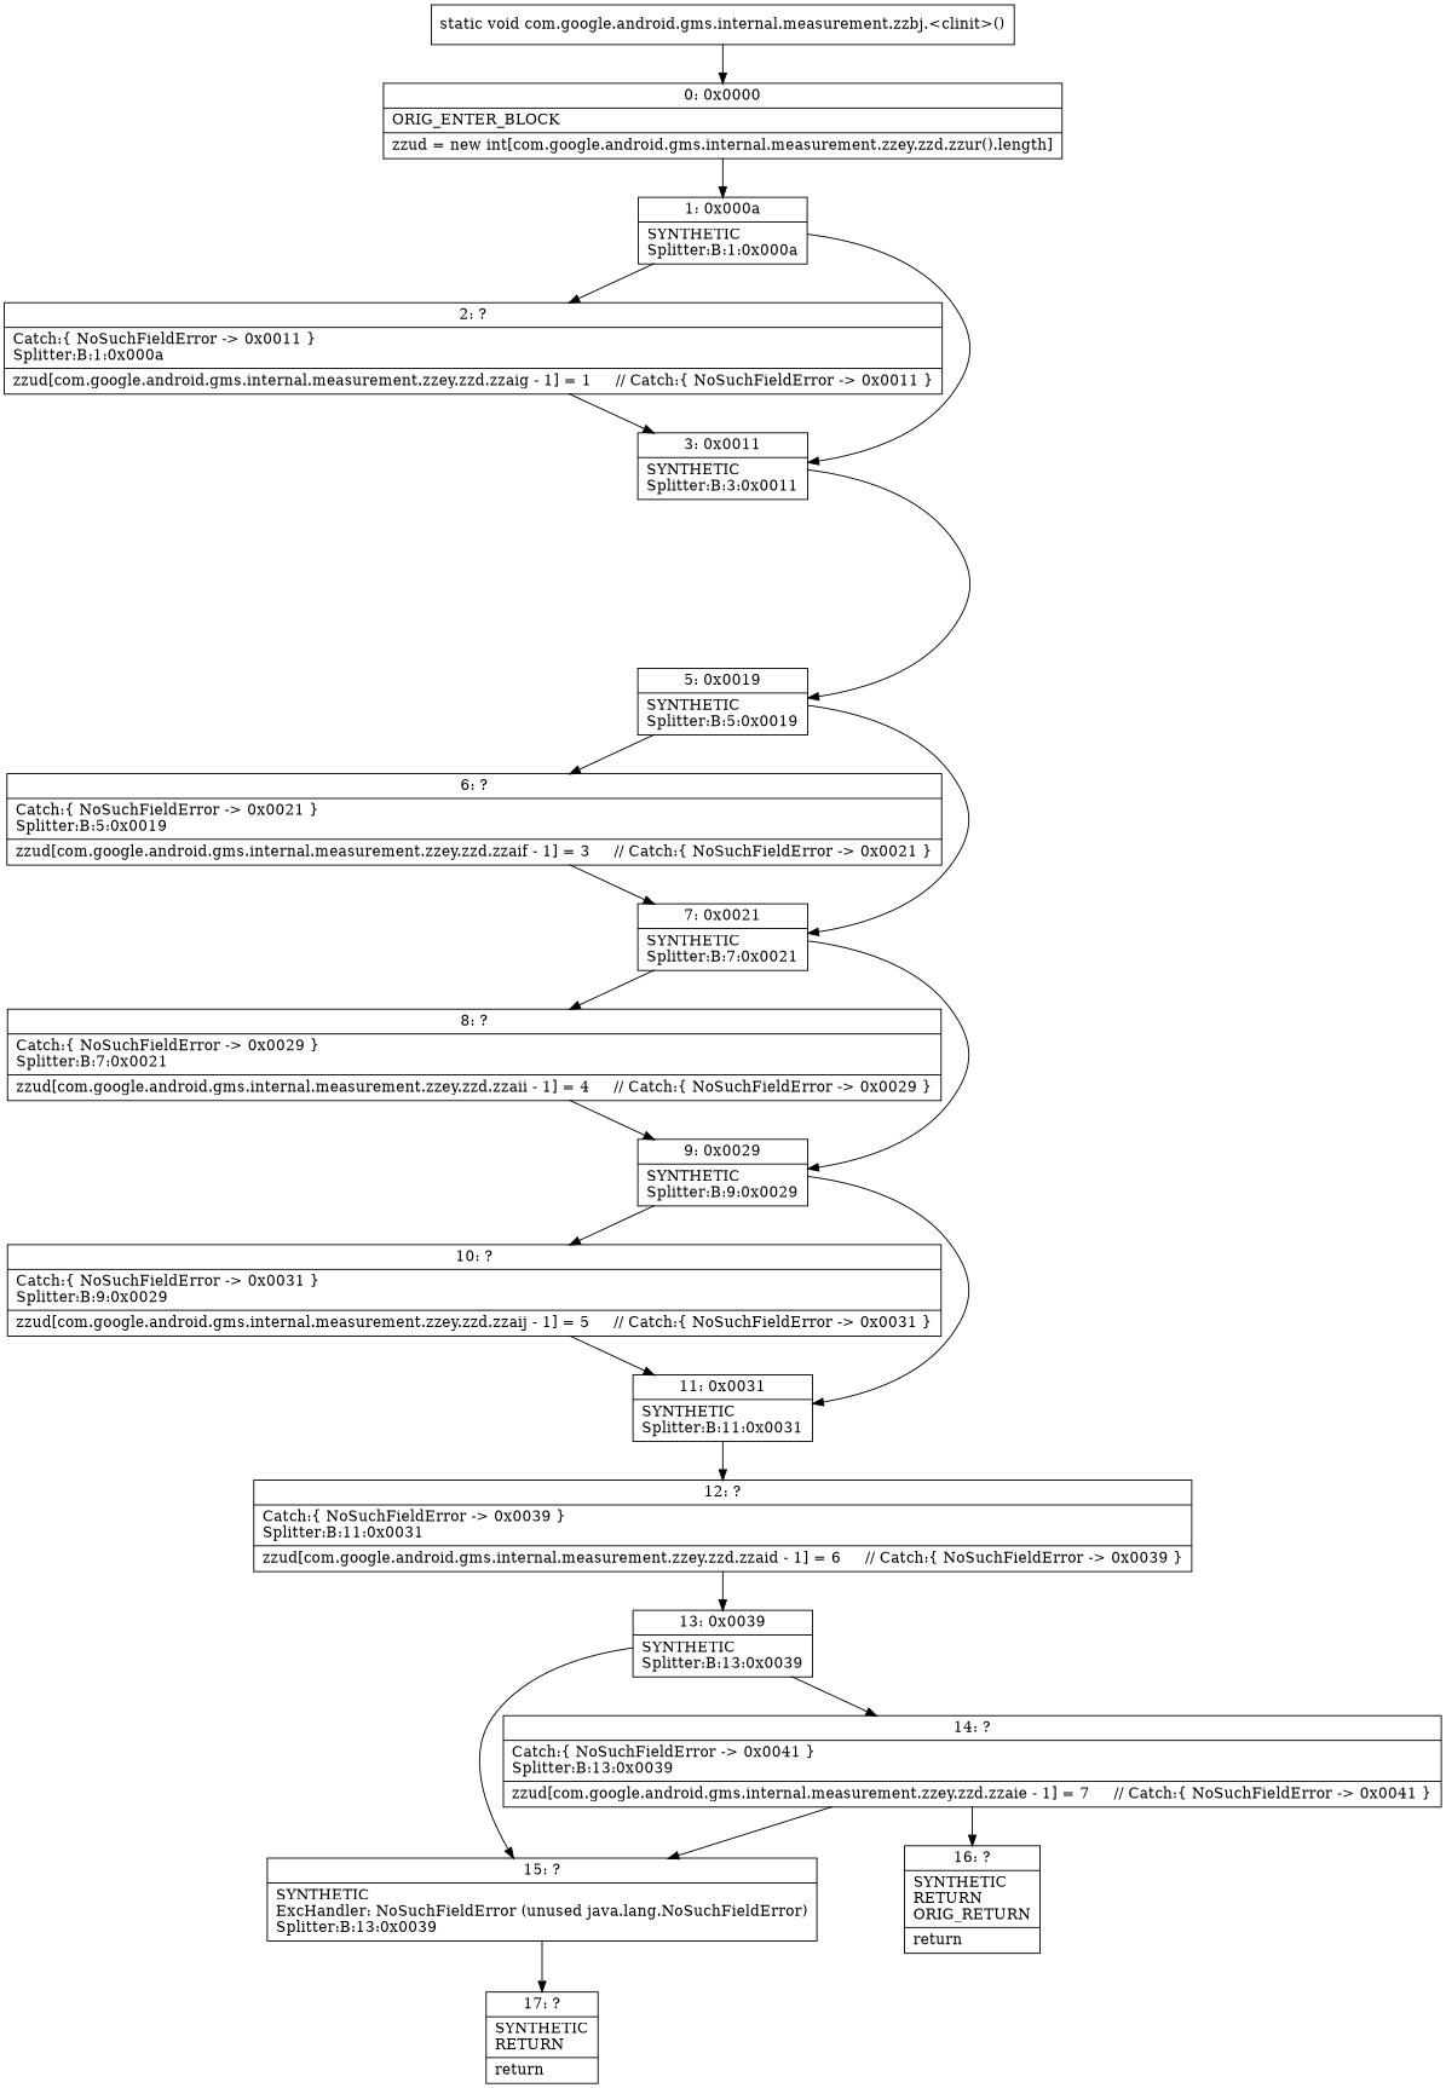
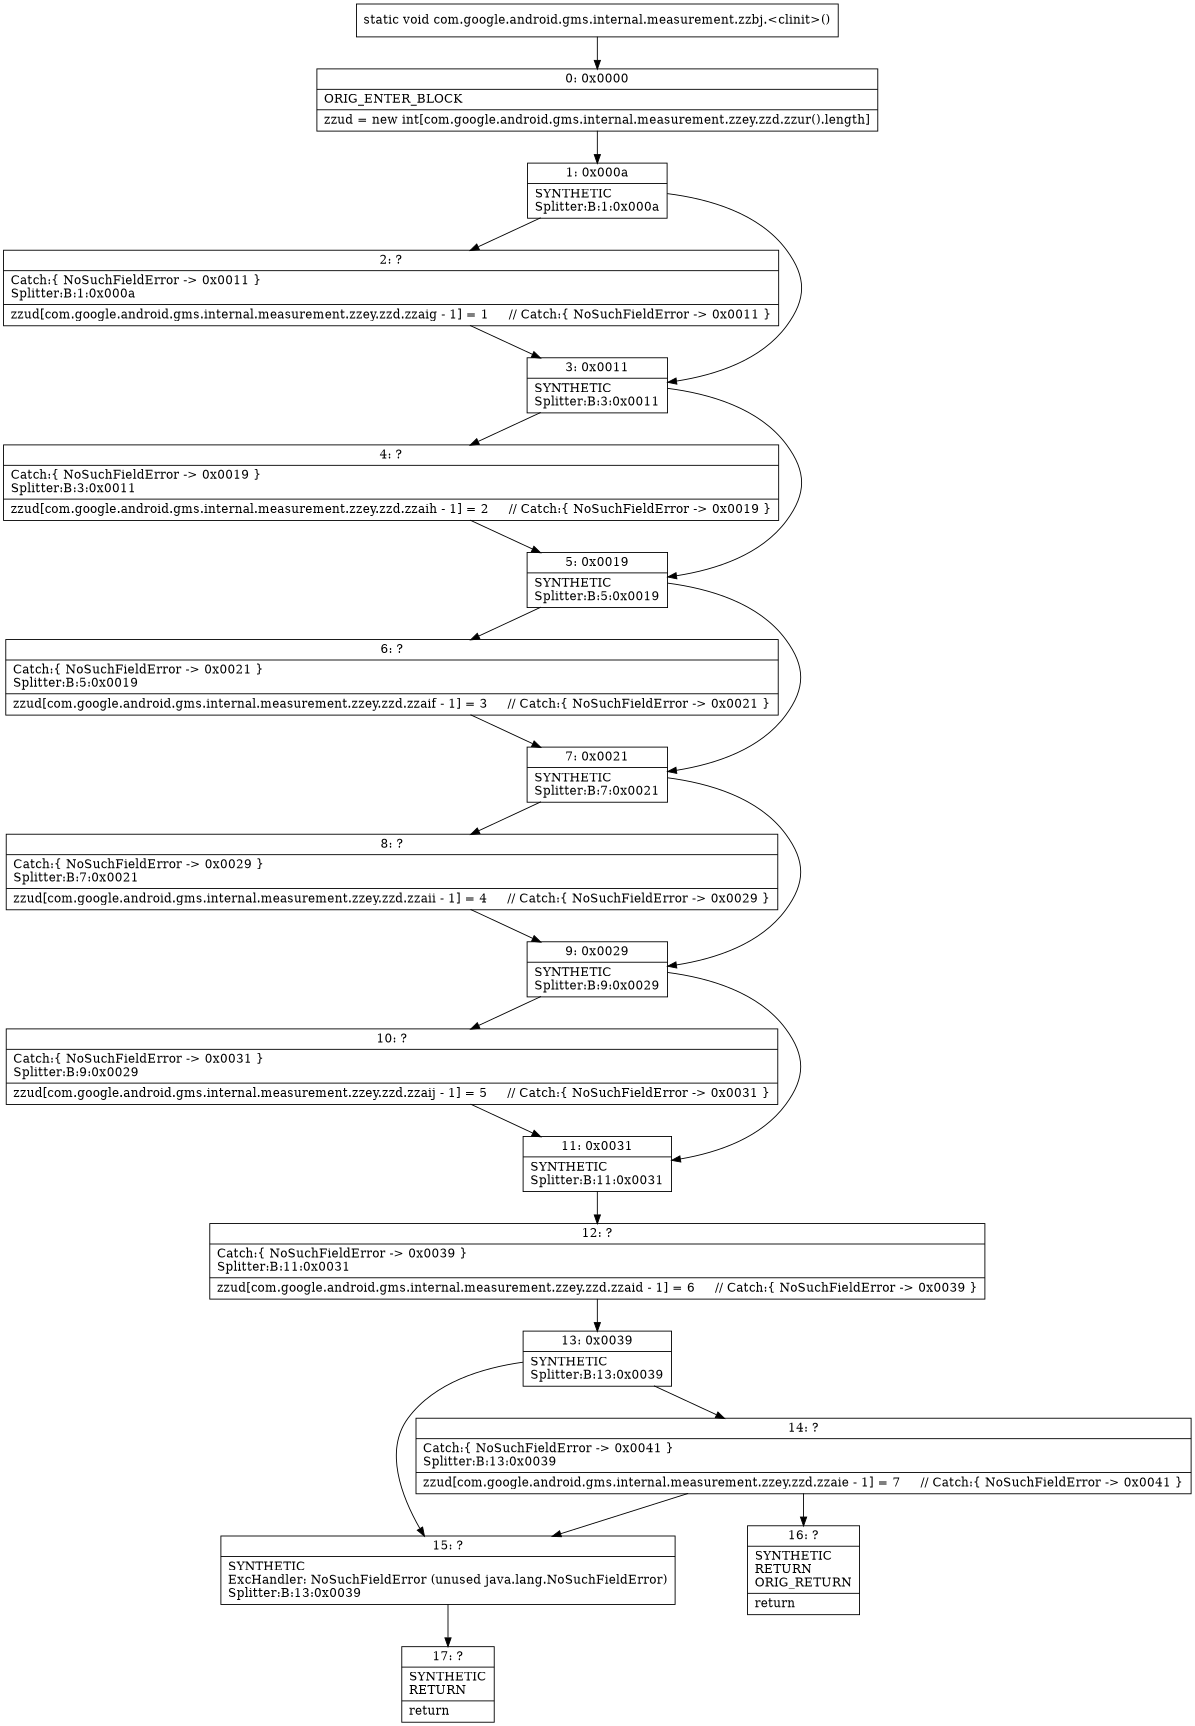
  digraph {
    node [shape=record]
    n1 [label="{0\:\ 0x0000|ORIG_ENTER_BLOCK\l|zzud = new int[com.google.android.gms.internal.measurement.zzey.zzd.zzur().length]\l}"]
    n2 [label="{1\:\ 0x000a|SYNTHETIC\lSplitter:B:1:0x000a\l}"]
    n3 [label="{2\:\ ?|Catch:\{ NoSuchFieldError \-\> 0x0011 \}\lSplitter:B:1:0x000a\l|zzud[com.google.android.gms.internal.measurement.zzey.zzd.zzaig \- 1] = 1     \/\/ Catch:\{ NoSuchFieldError \-\> 0x0011 \}\l}"]
    n4 [label="{3\:\ 0x0011|SYNTHETIC\lSplitter:B:3:0x0011\l}"]
+   n5 [label="{4\:\ ?|Catch:\{ NoSuchFieldError \-\> 0x0019 \}\lSplitter:B:3:0x0011\l|zzud[com.google.android.gms.internal.measurement.zzey.zzd.zzaih \- 1] = 2     \/\/ Catch:\{ NoSuchFieldError \-\> 0x0019 \}\l}"]
    n6 [label="{5\:\ 0x0019|SYNTHETIC\lSplitter:B:5:0x0019\l}"]
    n7 [label="{6\:\ ?|Catch:\{ NoSuchFieldError \-\> 0x0021 \}\lSplitter:B:5:0x0019\l|zzud[com.google.android.gms.internal.measurement.zzey.zzd.zzaif \- 1] = 3     \/\/ Catch:\{ NoSuchFieldError \-\> 0x0021 \}\l}"]
    n8 [label="{7\:\ 0x0021|SYNTHETIC\lSplitter:B:7:0x0021\l}"]
    n9 [label="{8\:\ ?|Catch:\{ NoSuchFieldError \-\> 0x0029 \}\lSplitter:B:7:0x0021\l|zzud[com.google.android.gms.internal.measurement.zzey.zzd.zzaii \- 1] = 4     \/\/ Catch:\{ NoSuchFieldError \-\> 0x0029 \}\l}"]
    n10 [label="{9\:\ 0x0029|SYNTHETIC\lSplitter:B:9:0x0029\l}"]
    n11 [label="{10\:\ ?|Catch:\{ NoSuchFieldError \-\> 0x0031 \}\lSplitter:B:9:0x0029\l|zzud[com.google.android.gms.internal.measurement.zzey.zzd.zzaij \- 1] = 5     \/\/ Catch:\{ NoSuchFieldError \-\> 0x0031 \}\l}"]
    n12 [label="{11\:\ 0x0031|SYNTHETIC\lSplitter:B:11:0x0031\l}"]
    n13 [label="{12\:\ ?|Catch:\{ NoSuchFieldError \-\> 0x0039 \}\lSplitter:B:11:0x0031\l|zzud[com.google.android.gms.internal.measurement.zzey.zzd.zzaid \- 1] = 6     \/\/ Catch:\{ NoSuchFieldError \-\> 0x0039 \}\l}"]
    n14 [label="{13\:\ 0x0039|SYNTHETIC\lSplitter:B:13:0x0039\l}"]
    n15 [label="{14\:\ ?|Catch:\{ NoSuchFieldError \-\> 0x0041 \}\lSplitter:B:13:0x0039\l|zzud[com.google.android.gms.internal.measurement.zzey.zzd.zzaie \- 1] = 7     \/\/ Catch:\{ NoSuchFieldError \-\> 0x0041 \}\l}"]
    n16 [label="{15\:\ ?|SYNTHETIC\lExcHandler: NoSuchFieldError (unused java.lang.NoSuchFieldError)\lSplitter:B:13:0x0039\l}"]
    n17 [label="{16\:\ ?|SYNTHETIC\lRETURN\lORIG_RETURN\l|return\l}"]
    n18 [label="{17\:\ ?|SYNTHETIC\lRETURN\l|return\l}"]
    n19 [label="{static void com.google.android.gms.internal.measurement.zzbj.\<clinit\>() }"]
    n1 -> n2
    n2 -> n3
    n2 -> n4
    n3 -> n4
+   n4 -> n5
    n4 -> n6
+   n5 -> n6
    n6 -> n7
    n6 -> n8
    n7 -> n8
    n8 -> n9
    n8 -> n10
    n9 -> n10
    n10 -> n11
    n10 -> n12
    n11 -> n12
    n12 -> n13
    n13 -> n14
    n14 -> n15
    n14 -> n16
    n15 -> n16
    n15 -> n17
    n16 -> n18
    n19 -> n1
  }
